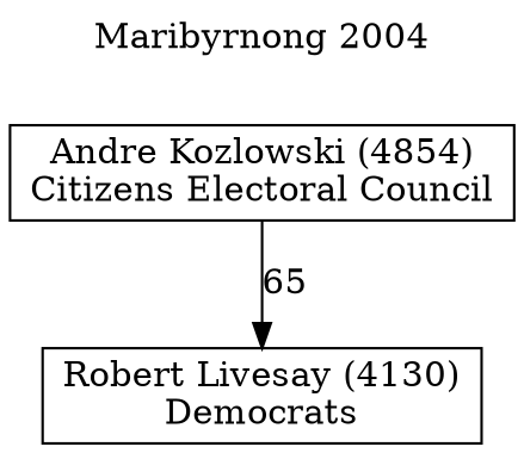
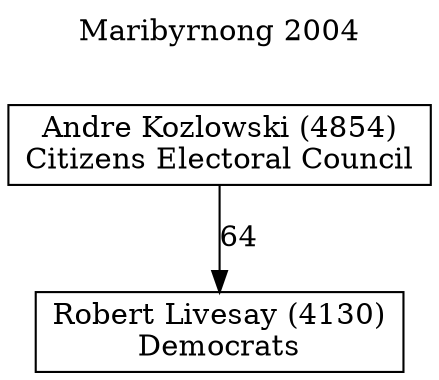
  digraph {
    label="Maribyrnong 2004"
    labelloc=t
    mclimit=10
    node [shape=box]
    n1 [label="Robert Livesay (4130)\nDemocrats"]
    n2 [label="Andre Kozlowski (4854)\nCitizens Electoral Council"]
-   n2 -> n1 [label=65]
+   n2 -> n1 [label=64]
  }
